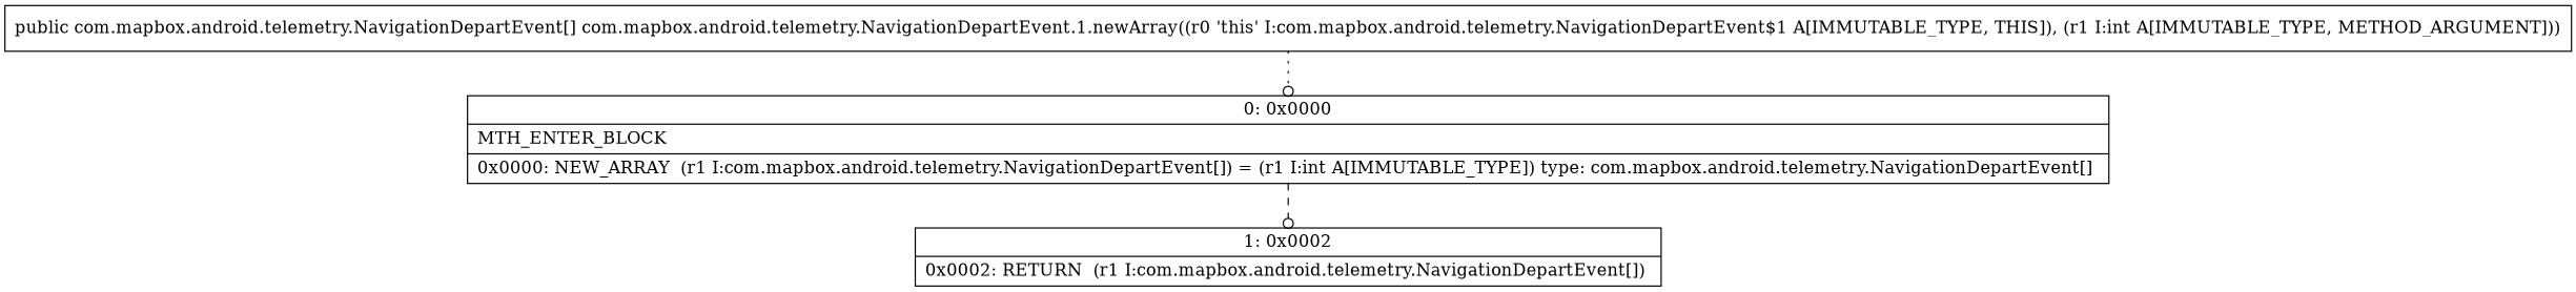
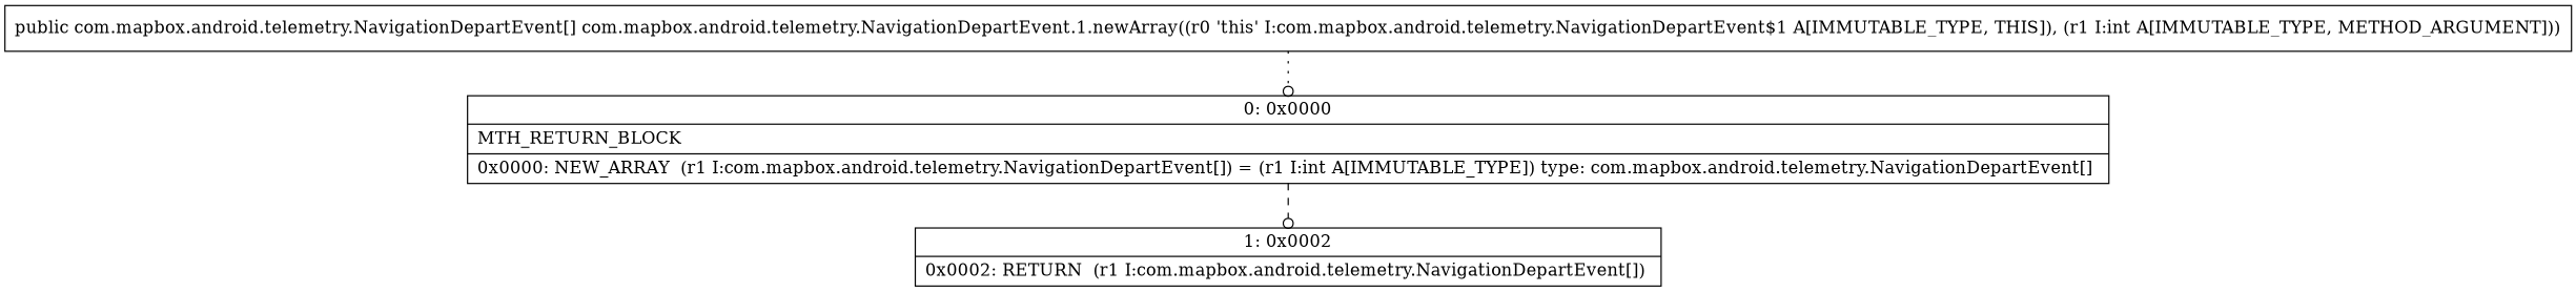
  digraph {
    node [shape=record]
    edge [arrowhead=odot]
-   n1 [label="{0\:\ 0x0000|MTH_ENTER_BLOCK\l|0x0000: NEW_ARRAY  (r1 I:com.mapbox.android.telemetry.NavigationDepartEvent[]) = (r1 I:int A[IMMUTABLE_TYPE]) type: com.mapbox.android.telemetry.NavigationDepartEvent[] \l}"]
+   n1 [label="{0\:\ 0x0000|MTH_RETURN_BLOCK\l|0x0000: NEW_ARRAY  (r1 I:com.mapbox.android.telemetry.NavigationDepartEvent[]) = (r1 I:int A[IMMUTABLE_TYPE]) type: com.mapbox.android.telemetry.NavigationDepartEvent[] \l}"]
    n2 [label="{1\:\ 0x0002|0x0002: RETURN  (r1 I:com.mapbox.android.telemetry.NavigationDepartEvent[]) \l}"]
    n3 [label="{public com.mapbox.android.telemetry.NavigationDepartEvent[] com.mapbox.android.telemetry.NavigationDepartEvent.1.newArray((r0 'this' I:com.mapbox.android.telemetry.NavigationDepartEvent$1 A[IMMUTABLE_TYPE, THIS]), (r1 I:int A[IMMUTABLE_TYPE, METHOD_ARGUMENT])) }"]
    n1 -> n2 [style=dashed]
    n3 -> n1 [style=dotted]
  }
